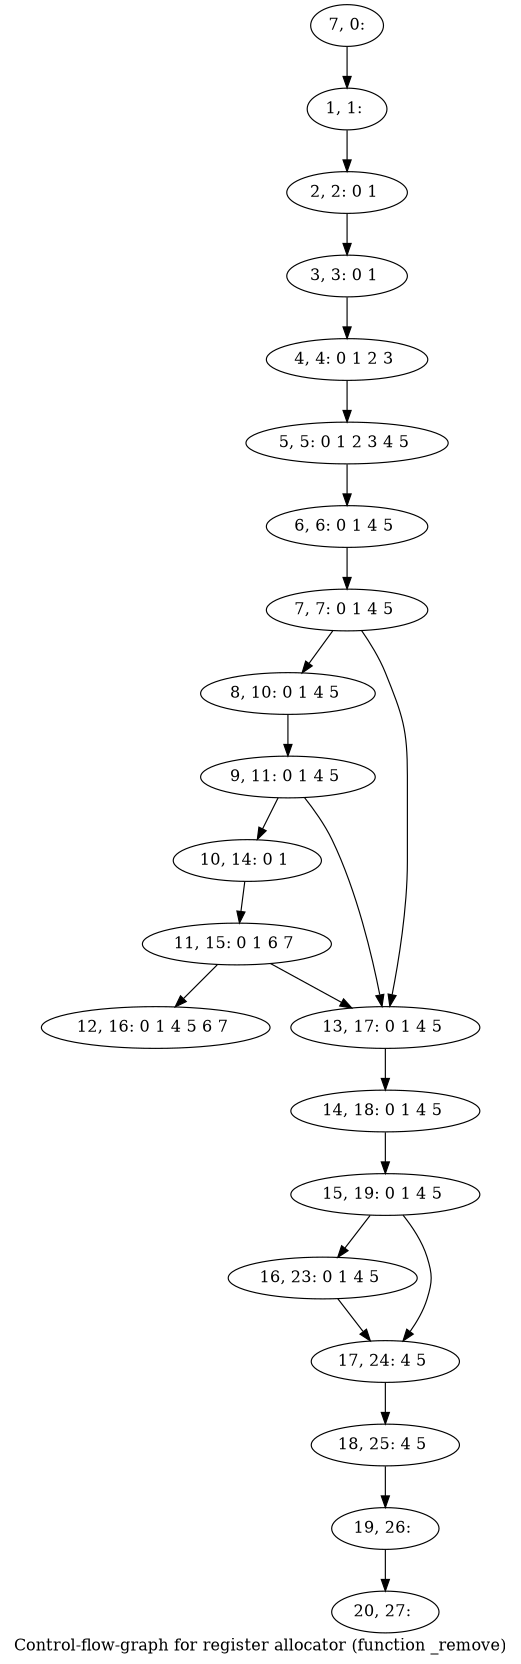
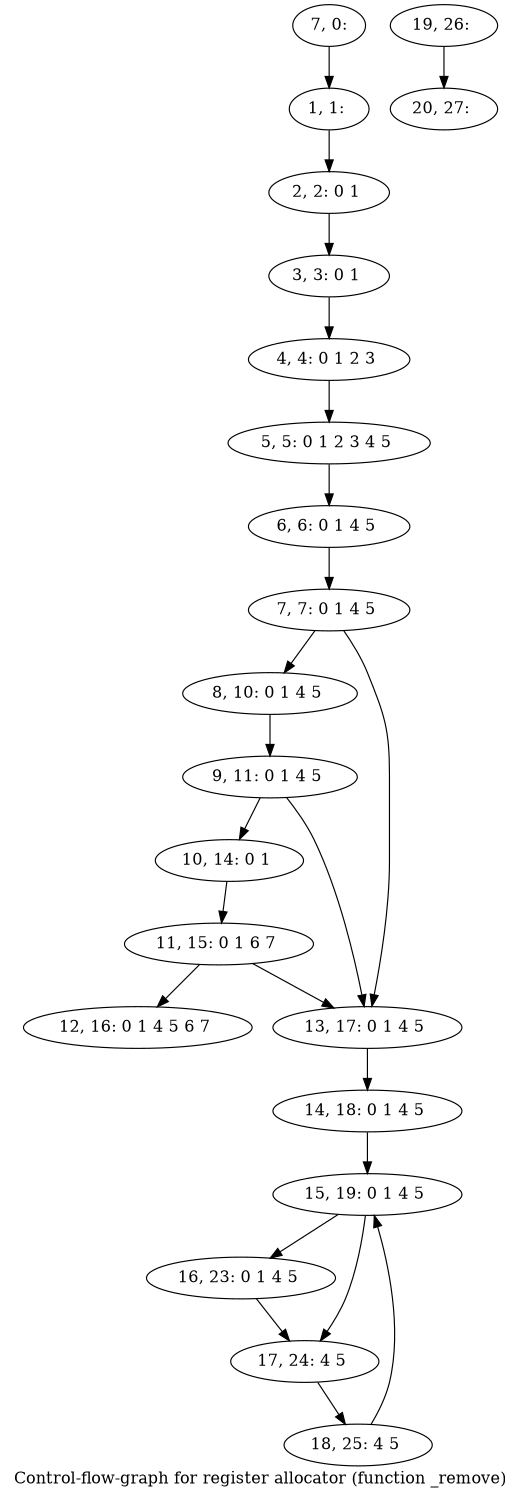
  digraph {
    label="Control-flow-graph for register allocator (function _remove)"
    n1 [label="7, 0:"]
    n2 [label="1, 1: "]
    n3 [label="2, 2: 0 1 "]
    n4 [label="3, 3: 0 1 "]
    n5 [label="4, 4: 0 1 2 3 "]
    n6 [label="5, 5: 0 1 2 3 4 5 "]
    n7 [label="6, 6: 0 1 4 5 "]
    n8 [label="7, 7: 0 1 4 5 "]
    n9 [label="8, 10: 0 1 4 5 "]
    n10 [label="13, 17: 0 1 4 5 "]
    n11 [label="9, 11: 0 1 4 5 "]
    n12 [label="14, 18: 0 1 4 5 "]
    n13 [label="10, 14: 0 1 "]
    n14 [label="11, 15: 0 1 6 7 "]
    n15 [label="12, 16: 0 1 4 5 6 7 "]
    n16 [label="15, 19: 0 1 4 5 "]
    n17 [label="16, 23: 0 1 4 5 "]
    n18 [label="17, 24: 4 5 "]
    n19 [label="18, 25: 4 5 "]
    n20 [label="19, 26: "]
    n21 [label="20, 27: "]
    n1 -> n2
    n2 -> n3
    n3 -> n4
    n4 -> n5
    n5 -> n6
    n6 -> n7
    n7 -> n8
    n8 -> n9
    n8 -> n10
    n9 -> n11
    n10 -> n12
    n11 -> n10
    n11 -> n13
    n12 -> n16
    n13 -> n14
    n14 -> n10
    n14 -> n15
    n16 -> n17
    n16 -> n18
    n17 -> n18
    n18 -> n19
-   n19 -> n20
+   n19 -> n16
    n20 -> n21
  }
